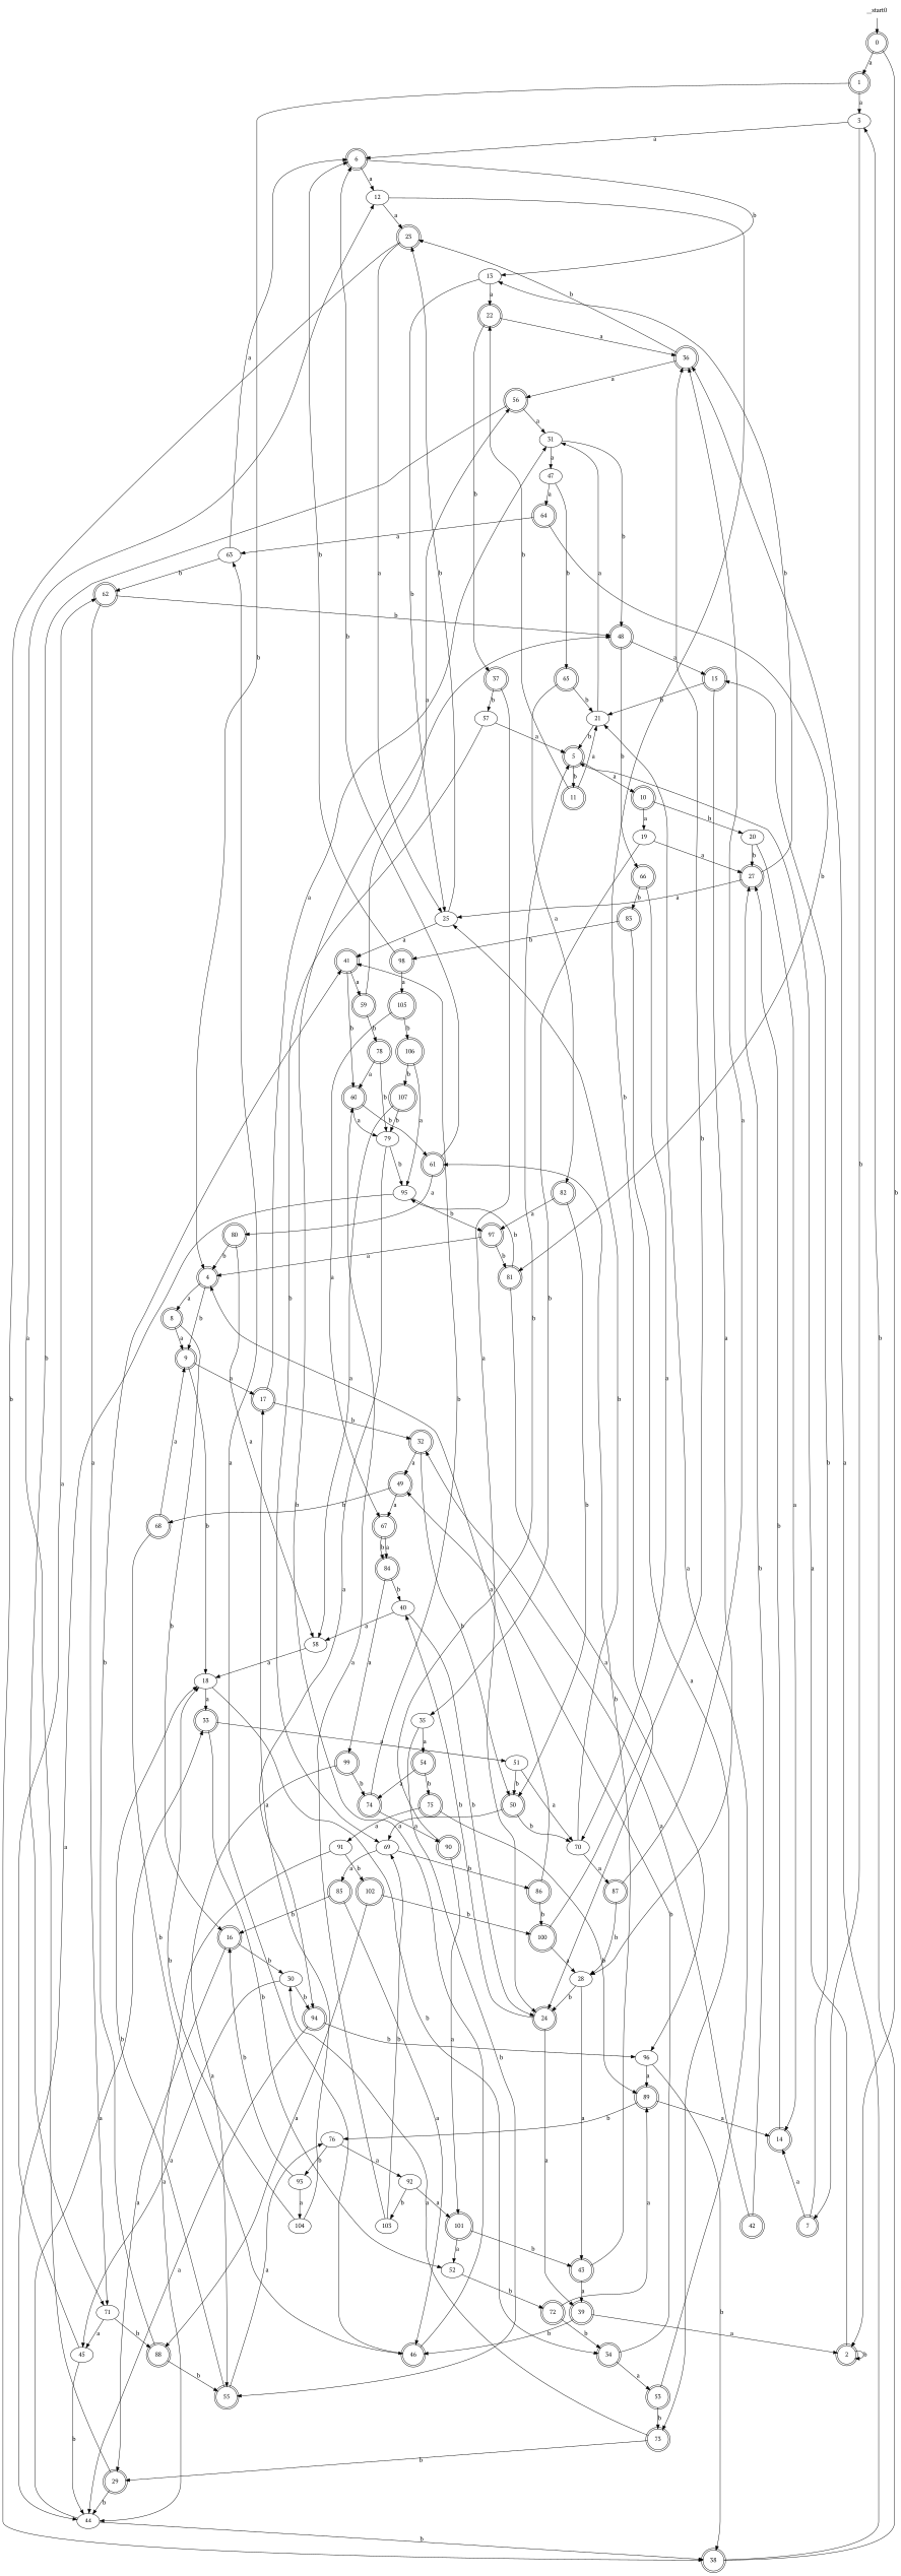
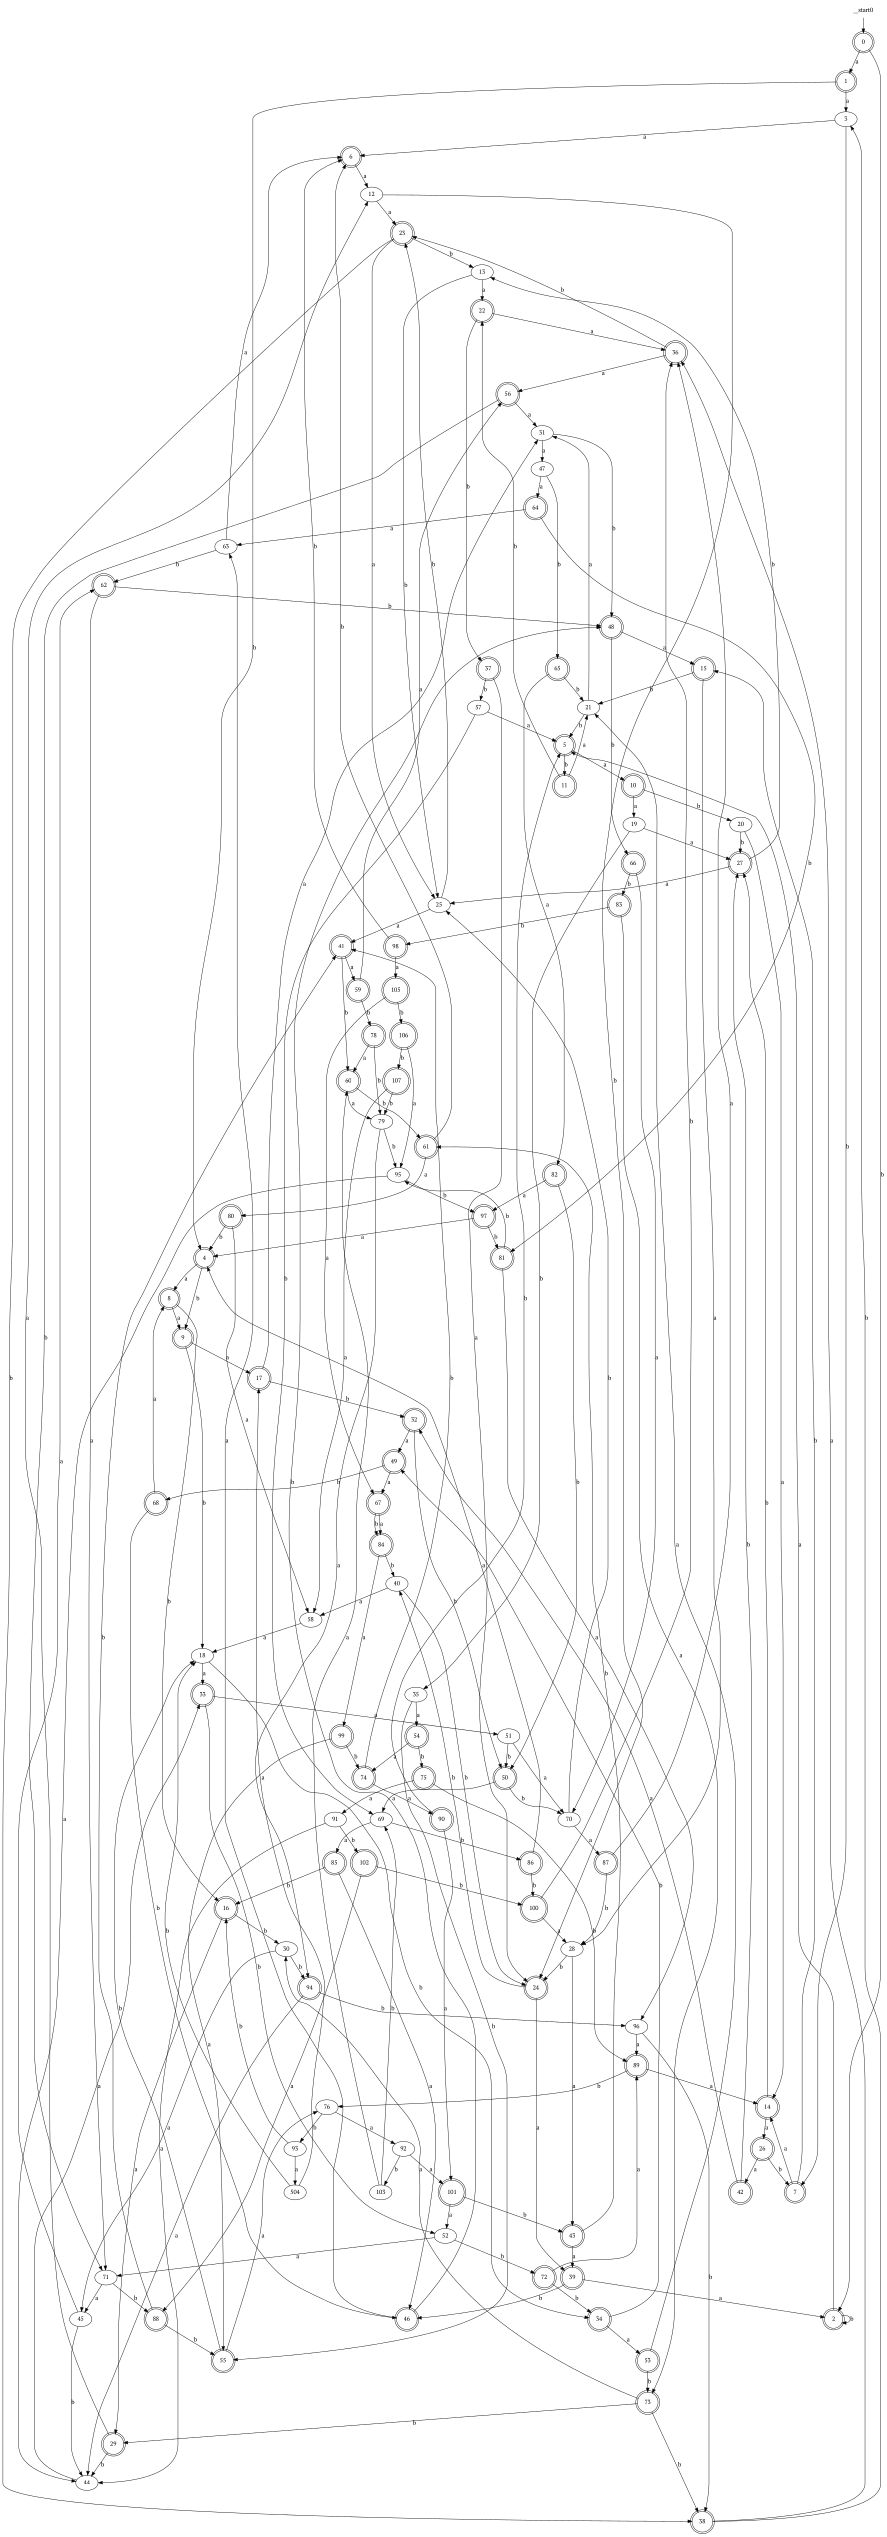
  digraph {
    fontname="PT Serif"
    node [fontname="PT Serif" shape=doublecircle]
    edge [fontname="PT Serif"]
    __start0 [shape=none]
    0
    1
    2
    3 [shape=""]
    4
    5
    6
    7
    8
    9
    10
    11
    12 [shape=""]
    13 [shape=""]
    14
    15
    16
    17
    18 [shape=""]
    19 [shape=""]
    20 [shape=""]
    21 [shape=""]
    22
    23
    24
    25 [shape=""]
+   26
    27
    28 [shape=""]
    29
    30 [shape=""]
    31 [shape=""]
    32
    33
    34
    35 [shape=""]
    36
    37
    38
    39
    40 [shape=""]
    41
    42
    43
    44 [shape=""]
    45 [shape=""]
    94
    47 [shape=""]
    48
    49
    50
    51 [shape=""]
    52 [shape=""]
    53
    54
    55
    56
    57 [shape=""]
    46
    58 [shape=""]
    59
    60
    61
    62
    63 [shape=""]
    64
    65
    66
    67
    68
    69 [shape=""]
    70 [shape=""]
    71 [shape=""]
    72
    73
    74
    75
    76 [shape=""]
    78
    79 [shape=""]
    80
    81
    82
    83
    84
    85
    86
    87
    88
    89
    90
    91 [shape=""]
    92 [shape=""]
    93 [shape=""]
    95 [shape=""]
    96 [shape=""]
    97
    98
    99
    100
    101
    102
    103 [shape=""]
-   104 [shape=""]
+   104 [label=504 shape=""]
    105
    106
    107
    __start0 -> 0
    0 -> 1 [label=a]
    0 -> 2 [label=b]
    1 -> 3 [label=a]
    1 -> 4 [label=b]
    2 -> 2 [label=b]
    2 -> 5 [label=a]
    3 -> 6 [label=a]
    3 -> 7 [label=b]
    4 -> 8 [label=a]
    4 -> 9 [label=b]
    5 -> 10 [label=a]
    5 -> 11 [label=b]
    6 -> 12 [label=a]
-   6 -> 13 [label=b]
+   23 -> 13 [label=b]
    7 -> 14 [label=a]
    7 -> 15 [label=b]
    8 -> 9 [label=a]
    8 -> 16 [label=b]
    9 -> 17 [label=a]
    9 -> 18 [label=b]
    10 -> 19 [label=a]
    10 -> 20 [label=b]
    11 -> 21 [label=a]
    11 -> 22 [label=b]
    12 -> 23 [label=a]
    12 -> 24 [label=b]
    13 -> 22 [label=a]
    13 -> 25 [label=b]
+   14 -> 26 [label=a]
    14 -> 27 [label=b]
    15 -> 21 [label=b]
    15 -> 28 [label=a]
    16 -> 29 [label=a]
    16 -> 30 [label=b]
    17 -> 31 [label=a]
    17 -> 32 [label=b]
    18 -> 33 [label=a]
    18 -> 34 [label=b]
    19 -> 27 [label=a]
    19 -> 35 [label=b]
    20 -> 14 [label=a]
    20 -> 27 [label=b]
    21 -> 5 [label=b]
    21 -> 31 [label=a]
    22 -> 36 [label=a]
    22 -> 37 [label=b]
    23 -> 25 [label=a]
    23 -> 38 [label=b]
    24 -> 39 [label=a]
    24 -> 40 [label=b]
    25 -> 23 [label=b]
    25 -> 41 [label=a]
+   26 -> 7 [label=b]
+   26 -> 42 [label=a]
    27 -> 13 [label=b]
    27 -> 25 [label=a]
    28 -> 24 [label=b]
    28 -> 43 [label=a]
    29 -> 12 [label=a]
    29 -> 44 [label=b]
    30 -> 45 [label=a]
    30 -> 94 [label=b]
    31 -> 47 [label=a]
    31 -> 48 [label=b]
    32 -> 49 [label=a]
    32 -> 50 [label=b]
    33 -> 51 [label=a]
    33 -> 52 [label=b]
    34 -> 49 [label=b]
    34 -> 53 [label=a]
    35 -> 54 [label=a]
    35 -> 55 [label=b]
    36 -> 23 [label=b]
    36 -> 56 [label=a]
    37 -> 24 [label=a]
    37 -> 57 [label=b]
    38 -> 3 [label=b]
    38 -> 36 [label=a]
    39 -> 2 [label=a]
    39 -> 46 [label=b]
    40 -> 24 [label=b]
    40 -> 58 [label=a]
    41 -> 59 [label=a]
    41 -> 60 [label=b]
    42 -> 27 [label=b]
    42 -> 32 [label=a]
    43 -> 39 [label=a]
    43 -> 61 [label=b]
    44 -> 33 [label=a]
-   44 -> 38 [label=b]
+   73 -> 38 [label=b]
    45 -> 44 [label=b]
    45 -> 62 [label=a]
    94 -> 44 [label=a]
    94 -> 96 [label=b]
    47 -> 64 [label=a]
    47 -> 65 [label=b]
    48 -> 15 [label=a]
    48 -> 66 [label=b]
    49 -> 67 [label=a]
    49 -> 68 [label=b]
    50 -> 69 [label=a]
    50 -> 70 [label=b]
    51 -> 50 [label=b]
    51 -> 70 [label=a]
+   52 -> 71 [label=a]
    52 -> 72 [label=b]
    53 -> 21 [label=a]
    53 -> 73 [label=b]
    54 -> 74 [label=a]
    54 -> 75 [label=b]
    55 -> 18 [label=b]
    55 -> 76 [label=a]
    56 -> 31 [label=a]
    56 -> 71 [label=b]
    57 -> 5 [label=a]
    57 -> 69 [label=b]
    46 -> 48 [label=b]
    46 -> 63 [label=a]
    58 -> 18 [label=a]
    59 -> 56 [label=a]
    59 -> 78 [label=b]
    60 -> 61 [label=b]
    60 -> 79 [label=a]
    61 -> 6 [label=b]
    61 -> 80 [label=a]
    62 -> 48 [label=b]
    62 -> 71 [label=a]
    63 -> 6 [label=a]
    63 -> 62 [label=b]
    64 -> 63 [label=a]
    64 -> 81 [label=b]
    65 -> 21 [label=b]
    65 -> 82 [label=a]
    66 -> 70 [label=a]
    66 -> 83 [label=b]
    67 -> 84 [label=a]
    67 -> 84 [label=b]
-   68 -> 9 [label=a]
+   68 -> 8 [label=a]
    68 -> 46 [label=b]
    69 -> 85 [label=a]
    69 -> 86 [label=b]
    70 -> 25 [label=b]
    70 -> 87 [label=a]
    71 -> 45 [label=a]
    71 -> 88 [label=b]
    72 -> 34 [label=b]
    72 -> 89 [label=a]
    73 -> 29 [label=b]
    73 -> 30 [label=a]
    74 -> 41 [label=b]
    74 -> 90 [label=a]
    75 -> 89 [label=b]
    75 -> 91 [label=a]
    76 -> 92 [label=a]
    76 -> 93 [label=b]
    78 -> 60 [label=a]
    78 -> 79 [label=b]
    79 -> 94 [label=a]
    79 -> 95 [label=b]
    80 -> 4 [label=b]
    80 -> 58 [label=a]
    81 -> 95 [label=b]
    81 -> 96 [label=a]
    82 -> 50 [label=b]
    82 -> 97 [label=a]
    83 -> 73 [label=a]
    83 -> 98 [label=b]
    84 -> 40 [label=b]
    84 -> 99 [label=a]
    85 -> 16 [label=b]
    85 -> 46 [label=a]
    86 -> 4 [label=a]
    86 -> 100 [label=b]
    87 -> 28 [label=b]
    87 -> 36 [label=a]
    88 -> 41 [label=b]
    88 -> 55 [label=b]
    89 -> 14 [label=a]
    89 -> 76 [label=b]
    90 -> 5 [label=b]
    90 -> 101 [label=a]
    91 -> 44 [label=a]
    91 -> 102 [label=b]
    92 -> 101 [label=a]
    92 -> 103 [label=b]
    93 -> 16 [label=b]
    93 -> 104 [label=a]
    95 -> 44 [label=a]
    95 -> 97 [label=b]
    96 -> 38 [label=b]
    96 -> 89 [label=a]
    97 -> 4 [label=a]
    97 -> 81 [label=b]
    98 -> 6 [label=b]
    98 -> 105 [label=a]
    99 -> 55 [label=a]
    99 -> 74 [label=b]
    100 -> 28 [label=a]
    100 -> 36 [label=b]
    101 -> 43 [label=b]
    101 -> 52 [label=a]
    102 -> 88 [label=a]
    102 -> 100 [label=b]
    103 -> 60 [label=a]
    103 -> 69 [label=b]
    104 -> 17 [label=a]
    104 -> 18 [label=b]
    105 -> 67 [label=a]
    105 -> 106 [label=b]
    106 -> 95 [label=a]
    106 -> 107 [label=b]
    107 -> 58 [label=a]
    107 -> 79 [label=b]
  }
